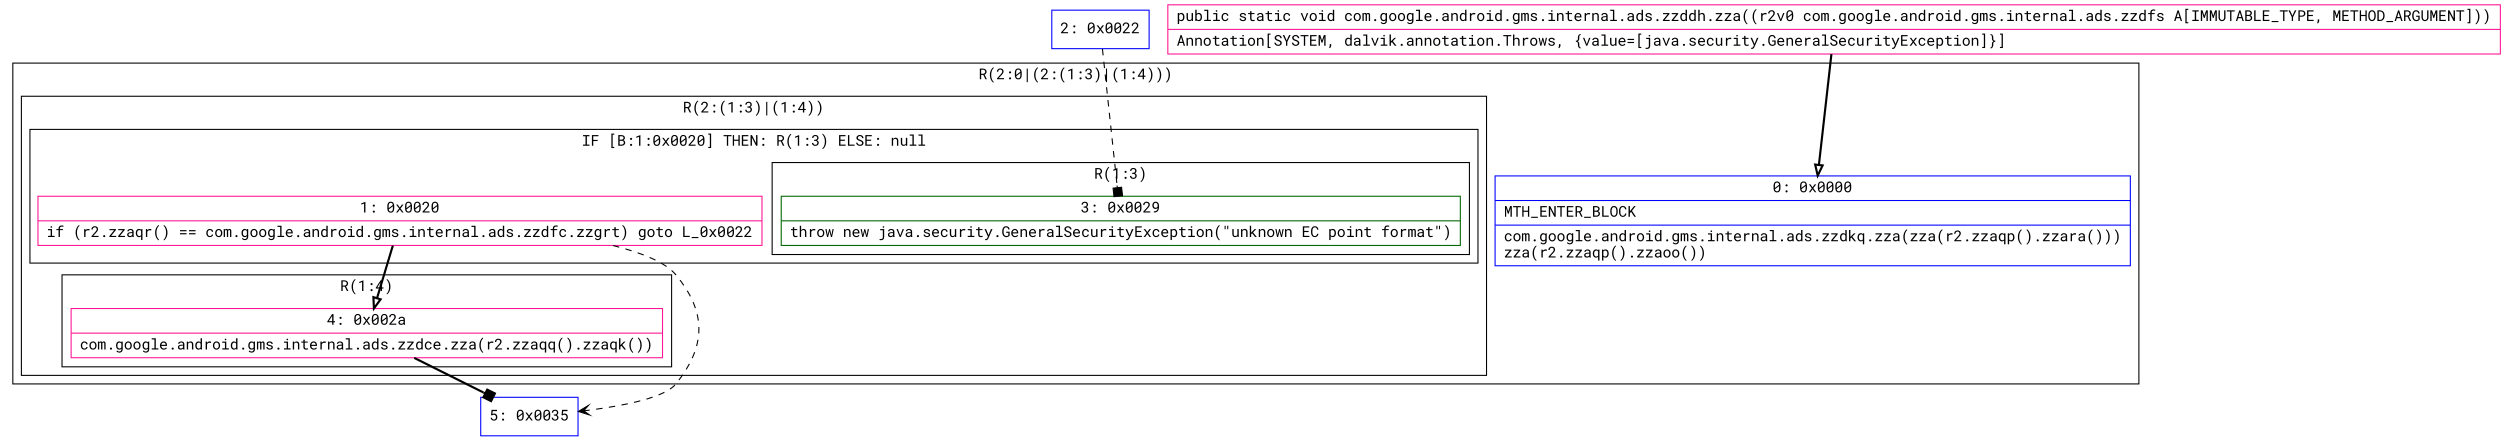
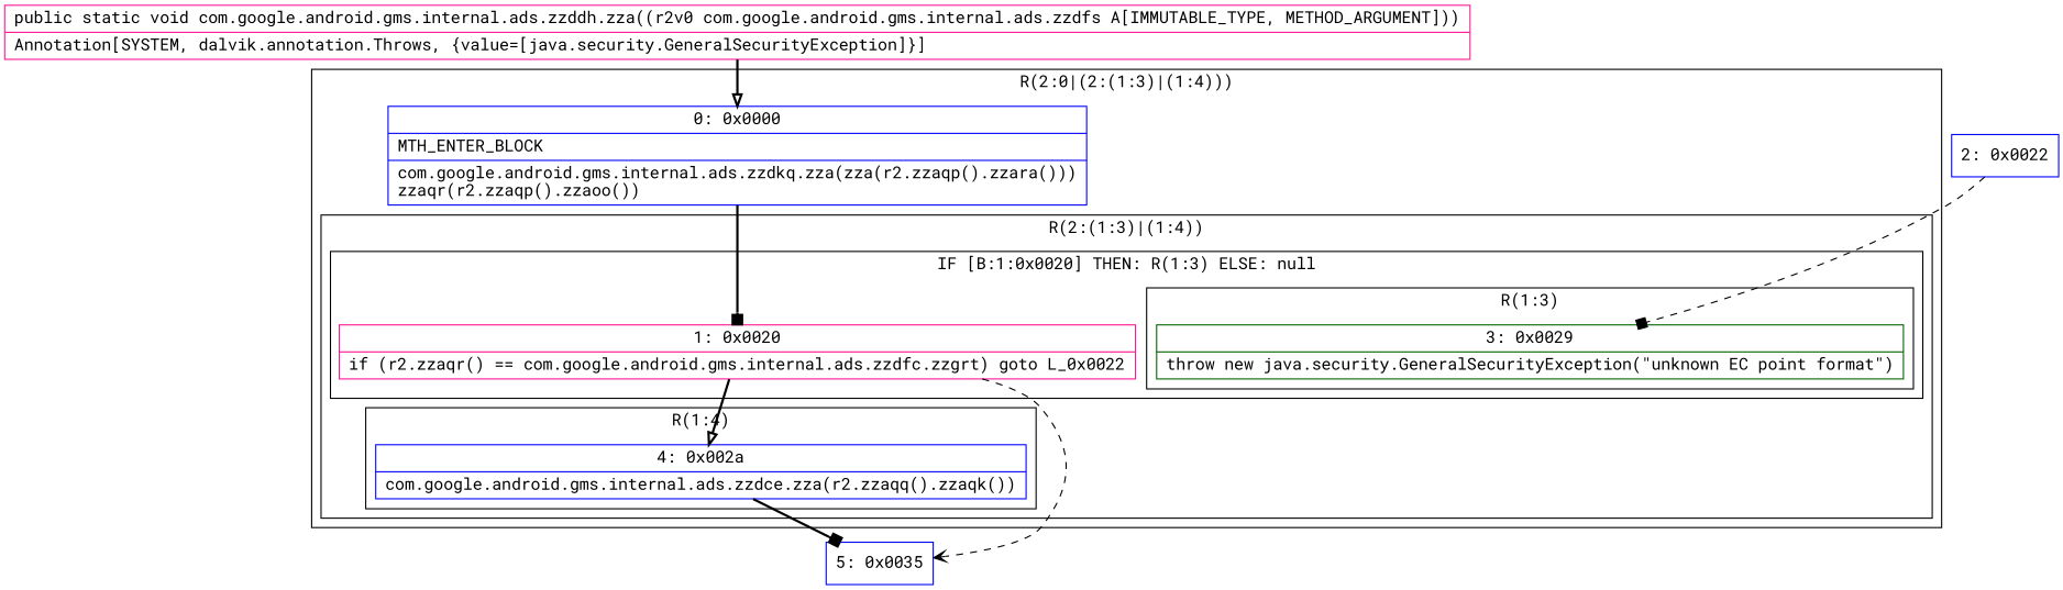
  digraph {
    fontname="Roboto Mono"
    node [color=blue fontname="Roboto Mono" shape=record]
    edge [arrowhead=box fontname="Roboto Mono" style=bold]
    n1 [color=darkgreen label="{3\:\ 0x0029|throw new java.security.GeneralSecurityException(\"unknown EC point format\")\l}"]
    n2 [color=deeppink label="{1\:\ 0x0020|if (r2.zzaqr() == com.google.android.gms.internal.ads.zzdfc.zzgrt) goto L_0x0022\l}"]
-   n3 [color=deeppink label="{4\:\ 0x002a|com.google.android.gms.internal.ads.zzdce.zza(r2.zzaqq().zzaqk())\l}"]
-   n4 [label="{0\:\ 0x0000|MTH_ENTER_BLOCK\l|com.google.android.gms.internal.ads.zzdkq.zza(zza(r2.zzaqp().zzara()))\lzza(r2.zzaqp().zzaoo())\l}"]
+   n3 [label="{4\:\ 0x002a|com.google.android.gms.internal.ads.zzdce.zza(r2.zzaqq().zzaqk())\l}"]
+   n4 [label="{0\:\ 0x0000|MTH_ENTER_BLOCK\l|com.google.android.gms.internal.ads.zzdkq.zza(zza(r2.zzaqp().zzara()))\lzzaqr(r2.zzaqp().zzaoo())\l}"]
    n5 [label="{5\:\ 0x0035}"]
    n6 [label="{2\:\ 0x0022}"]
    n7 [color=deeppink label="{public static void com.google.android.gms.internal.ads.zzddh.zza((r2v0 com.google.android.gms.internal.ads.zzdfs A[IMMUTABLE_TYPE, METHOD_ARGUMENT]))  | Annotation[SYSTEM, dalvik.annotation.Throws, \{value=[java.security.GeneralSecurityException]\}]\l}"]
    subgraph cluster_1 {
      label="R(2:0|(2:(1:3)|(1:4)))"
      n4
      subgraph cluster_2 {
        label="R(2:(1:3)|(1:4))"
        subgraph cluster_3 {
          label="IF [B:1:0x0020] THEN: R(1:3) ELSE: null"
          n2
          subgraph cluster_4 {
            label="R(1:3)"
            n1
          }
        }
        subgraph cluster_5 {
          label="R(1:4)"
          n3
        }
      }
    }
    n2 -> n3 [arrowhead=onormal]
    n2 -> n5 [arrowhead=vee style=dashed]
    n3 -> n5
+   n4 -> n2
    n6 -> n1 [style=dashed]
    n7 -> n4 [arrowhead=onormal]
  }
